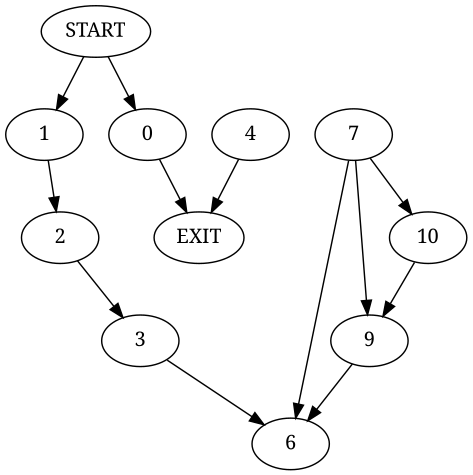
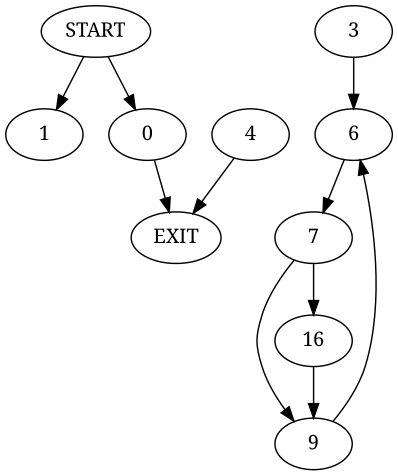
  digraph {
    fontname="Noto Serif"
    node [fontname="Noto Serif"]
    edge [fontname="Noto Serif"]
    n1 [label=START]
    1
    n3 [label=0]
-   2
    n5 [label=EXIT]
    3
    6
    4
    7
    9
-   10
+   10 [label=16]
    n1 -> 1
    n1 -> n3
-   1 -> 2
    n3 -> n5
-   2 -> 3
    3 -> 6
-   7 -> 6
+   6 -> 7
    4 -> n5
    7 -> 9
    7 -> 10
    9 -> 6
    10 -> 9
  }
